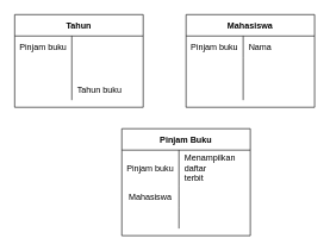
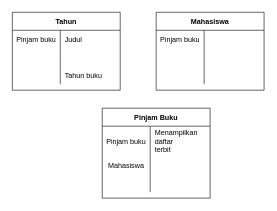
  <mxCell id="0" />
  <mxCell id="1" parent="0" />
  <mxCell id="2" value="Tahun" style="shape=table;startSize=30;container=1;collapsible=1;childLayout=tableLayout;fixedRows=1;rowLines=0;fontStyle=1;align=center;resizeLast=1;" vertex="1" parent="1"><mxGeometry x="20" y="20" width="180" height="130" as="geometry" /></mxCell>
  <mxCell id="3" value="" style="shape=partialRectangle;collapsible=0;dropTarget=0;pointerEvents=0;fillColor=none;top=0;left=0;bottom=0;right=0;points=[[0,0.5],[1,0.5]];portConstraint=eastwest;" vertex="1" parent="2"><mxGeometry y="30" width="180" height="30" as="geometry" /></mxCell>
  <mxCell id="4" value="Pinjam buku" style="shape=partialRectangle;connectable=0;fillColor=none;top=0;left=0;bottom=0;right=0;editable=1;overflow=hidden;" vertex="1" parent="3"><mxGeometry width="80" height="30" as="geometry" /></mxCell>
+ <mxCell id="5" value="Judul" style="shape=partialRectangle;connectable=0;fillColor=none;top=0;left=0;bottom=0;right=0;align=left;spacingLeft=6;overflow=hidden;" vertex="1" parent="3"><mxGeometry x="80" width="100" height="30" as="geometry" /></mxCell>
  <mxCell id="6" value="" style="shape=partialRectangle;collapsible=0;dropTarget=0;pointerEvents=0;fillColor=none;top=0;left=0;bottom=0;right=0;points=[[0,0.5],[1,0.5]];portConstraint=eastwest;" vertex="1" parent="2"><mxGeometry y="60" width="180" height="30" as="geometry" /></mxCell>
  <mxCell id="7" value="" style="shape=partialRectangle;connectable=0;fillColor=none;top=0;left=0;bottom=0;right=0;editable=1;overflow=hidden;" vertex="1" parent="6"><mxGeometry width="80" height="30" as="geometry" /></mxCell>
  <mxCell id="8" value="" style="shape=partialRectangle;collapsible=0;dropTarget=0;pointerEvents=0;fillColor=none;top=0;left=0;bottom=0;right=0;points=[[0,0.5],[1,0.5]];portConstraint=eastwest;" vertex="1" parent="2"><mxGeometry y="90" width="180" height="30" as="geometry" /></mxCell>
  <mxCell id="9" value="" style="shape=partialRectangle;connectable=0;fillColor=none;top=0;left=0;bottom=0;right=0;editable=1;overflow=hidden;" vertex="1" parent="8"><mxGeometry width="80" height="30" as="geometry" /></mxCell>
  <mxCell id="10" value="Tahun buku" style="shape=partialRectangle;connectable=0;fillColor=none;top=0;left=0;bottom=0;right=0;align=left;spacingLeft=6;overflow=hidden;" vertex="1" parent="8"><mxGeometry x="80" width="100" height="30" as="geometry" /></mxCell>
  <mxCell id="11" value="Mahasiswa" style="shape=table;startSize=30;container=1;collapsible=1;childLayout=tableLayout;fixedRows=1;rowLines=0;fontStyle=1;align=center;resizeLast=1;" vertex="1" parent="1"><mxGeometry x="260" y="20" width="180" height="130" as="geometry" /></mxCell>
  <mxCell id="12" value="" style="shape=partialRectangle;collapsible=0;dropTarget=0;pointerEvents=0;fillColor=none;top=0;left=0;bottom=0;right=0;points=[[0,0.5],[1,0.5]];portConstraint=eastwest;" vertex="1" parent="11"><mxGeometry y="30" width="180" height="30" as="geometry" /></mxCell>
  <mxCell id="13" value="Pinjam buku" style="shape=partialRectangle;connectable=0;fillColor=none;top=0;left=0;bottom=0;right=0;editable=1;overflow=hidden;" vertex="1" parent="12"><mxGeometry width="80" height="30" as="geometry" /></mxCell>
- <mxCell id="14" value="Nama" style="shape=partialRectangle;connectable=0;fillColor=none;top=0;left=0;bottom=0;right=0;align=left;spacingLeft=6;overflow=hidden;" vertex="1" parent="12"><mxGeometry x="80" width="100" height="30" as="geometry" /></mxCell>
  <mxCell id="15" value="" style="shape=partialRectangle;collapsible=0;dropTarget=0;pointerEvents=0;fillColor=none;top=0;left=0;bottom=0;right=0;points=[[0,0.5],[1,0.5]];portConstraint=eastwest;" vertex="1" parent="11"><mxGeometry y="60" width="180" height="30" as="geometry" /></mxCell>
  <mxCell id="16" value="" style="shape=partialRectangle;connectable=0;fillColor=none;top=0;left=0;bottom=0;right=0;editable=1;overflow=hidden;" vertex="1" parent="15"><mxGeometry width="80" height="30" as="geometry" /></mxCell>
  <mxCell id="17" value="" style="shape=partialRectangle;collapsible=0;dropTarget=0;pointerEvents=0;fillColor=none;top=0;left=0;bottom=0;right=0;points=[[0,0.5],[1,0.5]];portConstraint=eastwest;" vertex="1" parent="11"><mxGeometry y="90" width="180" height="30" as="geometry" /></mxCell>
  <mxCell id="18" value="" style="shape=partialRectangle;connectable=0;fillColor=none;top=0;left=0;bottom=0;right=0;editable=1;overflow=hidden;" vertex="1" parent="17"><mxGeometry width="80" height="30" as="geometry" /></mxCell>
  <mxCell id="19" value="" style="shape=partialRectangle;connectable=0;fillColor=none;top=0;left=0;bottom=0;right=0;align=left;spacingLeft=6;overflow=hidden;" vertex="1" parent="17"><mxGeometry x="80" width="100" height="30" as="geometry" /></mxCell>
  <mxCell id="20" value="Pinjam Buku" style="shape=table;startSize=30;container=1;collapsible=1;childLayout=tableLayout;fixedRows=1;rowLines=0;fontStyle=1;align=center;resizeLast=1;" vertex="1" parent="1"><mxGeometry x="170" y="180" width="180" height="150" as="geometry" /></mxCell>
  <mxCell id="21" value="" style="shape=partialRectangle;collapsible=0;dropTarget=0;pointerEvents=0;fillColor=none;top=0;left=0;bottom=0;right=0;points=[[0,0.5],[1,0.5]];portConstraint=eastwest;" vertex="1" parent="20"><mxGeometry y="30" width="180" height="50" as="geometry" /></mxCell>
  <mxCell id="22" value="Pinjam buku" style="shape=partialRectangle;connectable=0;fillColor=none;top=0;left=0;bottom=0;right=0;editable=1;overflow=hidden;" vertex="1" parent="21"><mxGeometry width="80" height="50" as="geometry" /></mxCell>
  <mxCell id="23" value="Menampilkan&#10;daftar&#10;terbit" style="shape=partialRectangle;connectable=0;fillColor=none;top=0;left=0;bottom=0;right=0;align=left;spacingLeft=6;overflow=hidden;" vertex="1" parent="21"><mxGeometry x="80" width="100" height="50" as="geometry" /></mxCell>
  <mxCell id="24" value="" style="shape=partialRectangle;collapsible=0;dropTarget=0;pointerEvents=0;fillColor=none;top=0;left=0;bottom=0;right=0;points=[[0,0.5],[1,0.5]];portConstraint=eastwest;" vertex="1" parent="20"><mxGeometry y="80" width="180" height="30" as="geometry" /></mxCell>
  <mxCell id="25" value="Mahasiswa" style="shape=partialRectangle;connectable=0;fillColor=none;top=0;left=0;bottom=0;right=0;editable=1;overflow=hidden;" vertex="1" parent="24"><mxGeometry width="80" height="30" as="geometry" /></mxCell>
  <mxCell id="26" value="" style="shape=partialRectangle;connectable=0;fillColor=none;top=0;left=0;bottom=0;right=0;align=left;spacingLeft=6;overflow=hidden;" vertex="1" parent="24"><mxGeometry x="80" width="100" height="30" as="geometry" /></mxCell>
  <mxCell id="27" value="" style="shape=partialRectangle;collapsible=0;dropTarget=0;pointerEvents=0;fillColor=none;top=0;left=0;bottom=0;right=0;points=[[0,0.5],[1,0.5]];portConstraint=eastwest;" vertex="1" parent="20"><mxGeometry y="110" width="180" height="30" as="geometry" /></mxCell>
  <mxCell id="28" value="" style="shape=partialRectangle;connectable=0;fillColor=none;top=0;left=0;bottom=0;right=0;editable=1;overflow=hidden;" vertex="1" parent="27"><mxGeometry width="80" height="30" as="geometry" /></mxCell>
  <mxCell id="29" value="" style="shape=partialRectangle;connectable=0;fillColor=none;top=0;left=0;bottom=0;right=0;align=left;spacingLeft=6;overflow=hidden;" vertex="1" parent="27"><mxGeometry x="80" width="100" height="30" as="geometry" /></mxCell>
